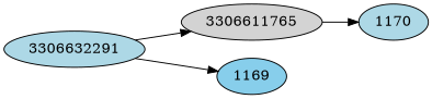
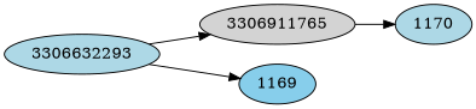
  strict digraph {
    rankdir=LR
    node [fillcolor=lightblue style=filled]
-   3306611765 [fillcolor=lightgrey]
-   3306632291
+   3306611765 [fillcolor=lightgrey label=3306911765]
+   3306632291 [label=3306632293]
    1169 [fillcolor=skyblue]
    1170
    3306611765 -> 1170
    3306632291 -> 3306611765
    3306632291 -> 1169
  }
